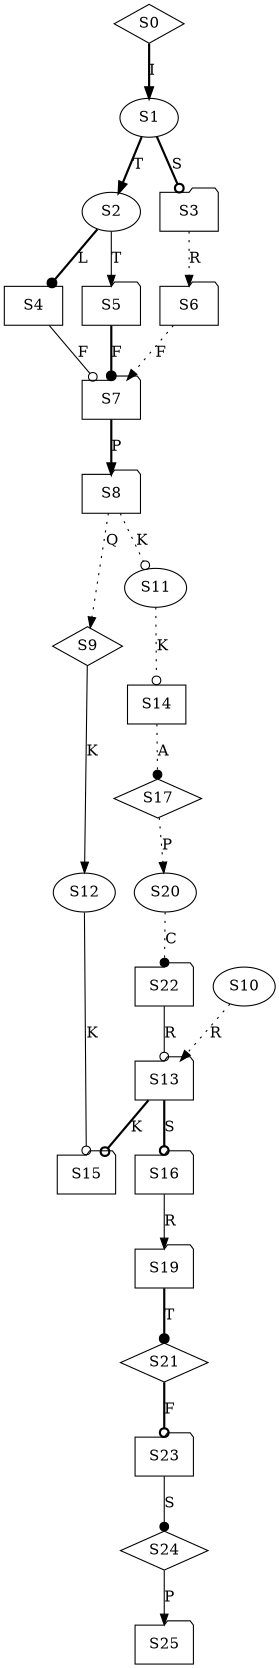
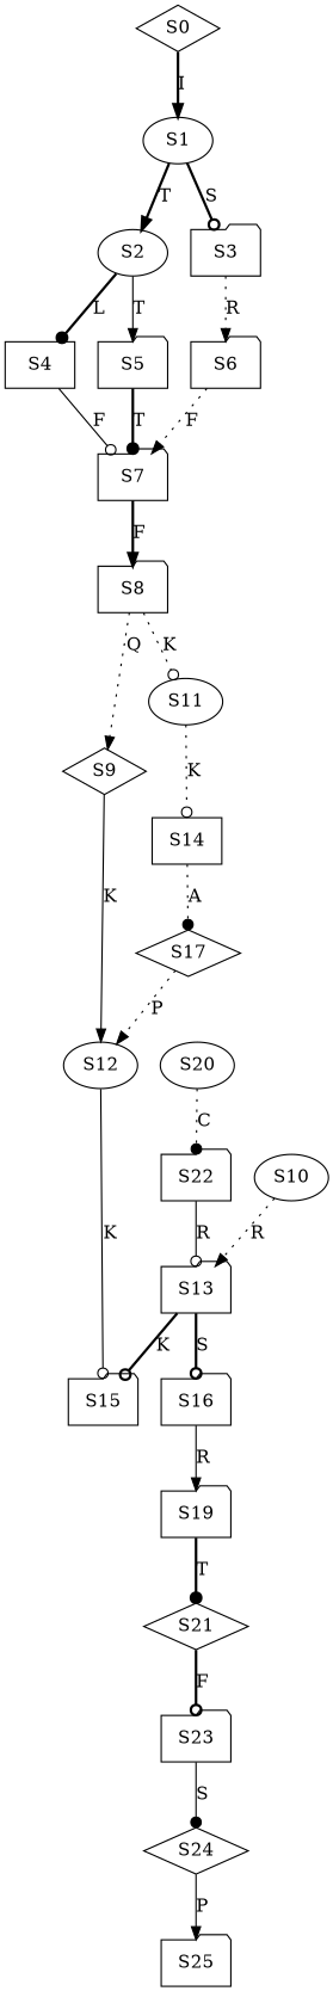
  strict digraph {
    node [shape=folder]
    edge [arrowhead=normal style=bold]
    S0 [shape=diamond]
    S1 [shape=ellipse]
    S2 [shape=ellipse]
    S3
    S4 [shape=box]
    S5
    S6
    S7
    S8
    S9 [shape=diamond]
    S11 [shape=ellipse]
    S12 [shape=ellipse]
    S10 [shape=ellipse]
    S13
    S14 [shape=box]
    S15
    S16
    S17 [shape=diamond]
    S19
    S20 [shape=ellipse]
    S21 [shape=diamond]
    S22
    S23
    S24 [shape=diamond]
    S25
    S0 -> S1 [label=I]
    S1 -> S2 [label=T]
    S1 -> S3 [arrowhead=odot label=S]
    S2 -> S4 [arrowhead=dot label=L]
    S2 -> S5 [label=T style=solid]
    S3 -> S6 [label=R style=dotted]
    S4 -> S7 [arrowhead=odot label=F style=solid]
-   S5 -> S7 [arrowhead=dot label=F]
+   S5 -> S7 [arrowhead=dot label=T]
    S6 -> S7 [label=F style=dotted]
-   S7 -> S8 [label=P]
+   S7 -> S8 [label=F]
    S8 -> S9 [label=Q style=dotted]
    S8 -> S11 [arrowhead=odot label=K style=dotted]
    S9 -> S12 [label=K style=solid]
    S11 -> S14 [arrowhead=odot label=K style=dotted]
    S12 -> S15 [arrowhead=odot label=K style=solid]
    S10 -> S13 [label=R style=dotted]
    S13 -> S15 [arrowhead=odot label=K]
    S13 -> S16 [arrowhead=odot label=S]
    S14 -> S17 [arrowhead=dot label=A style=dotted]
    S16 -> S19 [label=R style=solid]
-   S17 -> S20 [label=P style=dotted]
+   S17 -> S12 [label=P style=dotted]
    S19 -> S21 [arrowhead=dot label=T]
    S20 -> S22 [arrowhead=dot label=C style=dotted]
    S21 -> S23 [arrowhead=odot label=F]
    S22 -> S13 [arrowhead=odot label=R style=solid]
    S23 -> S24 [arrowhead=dot label=S style=solid]
    S24 -> S25 [label=P style=solid]
  }
